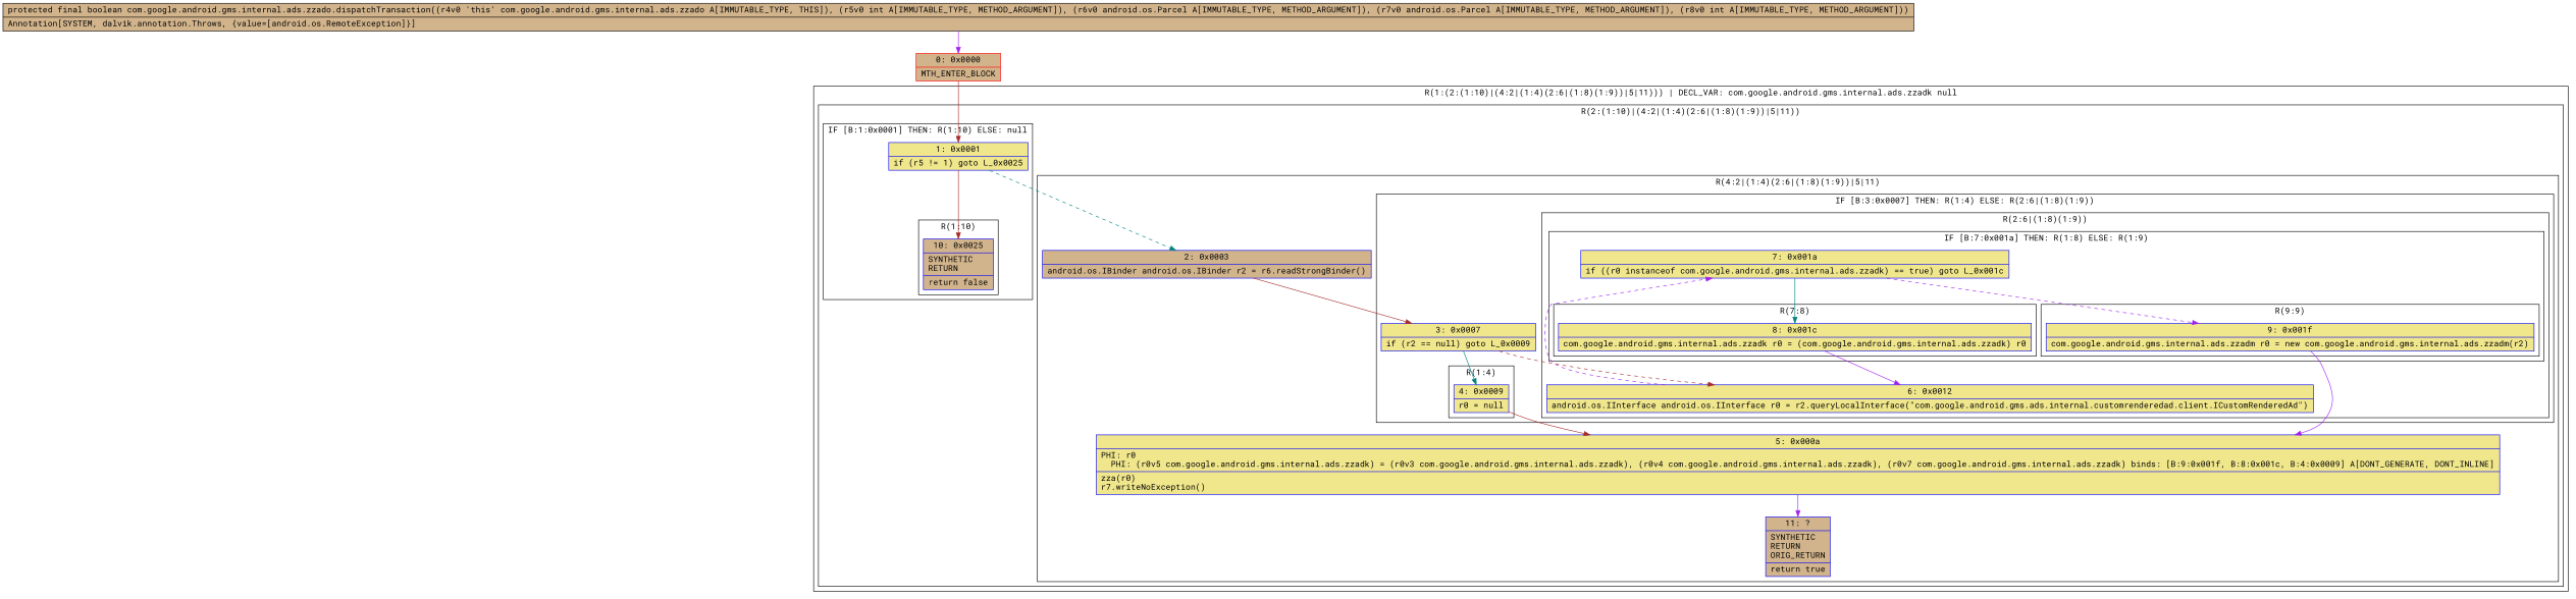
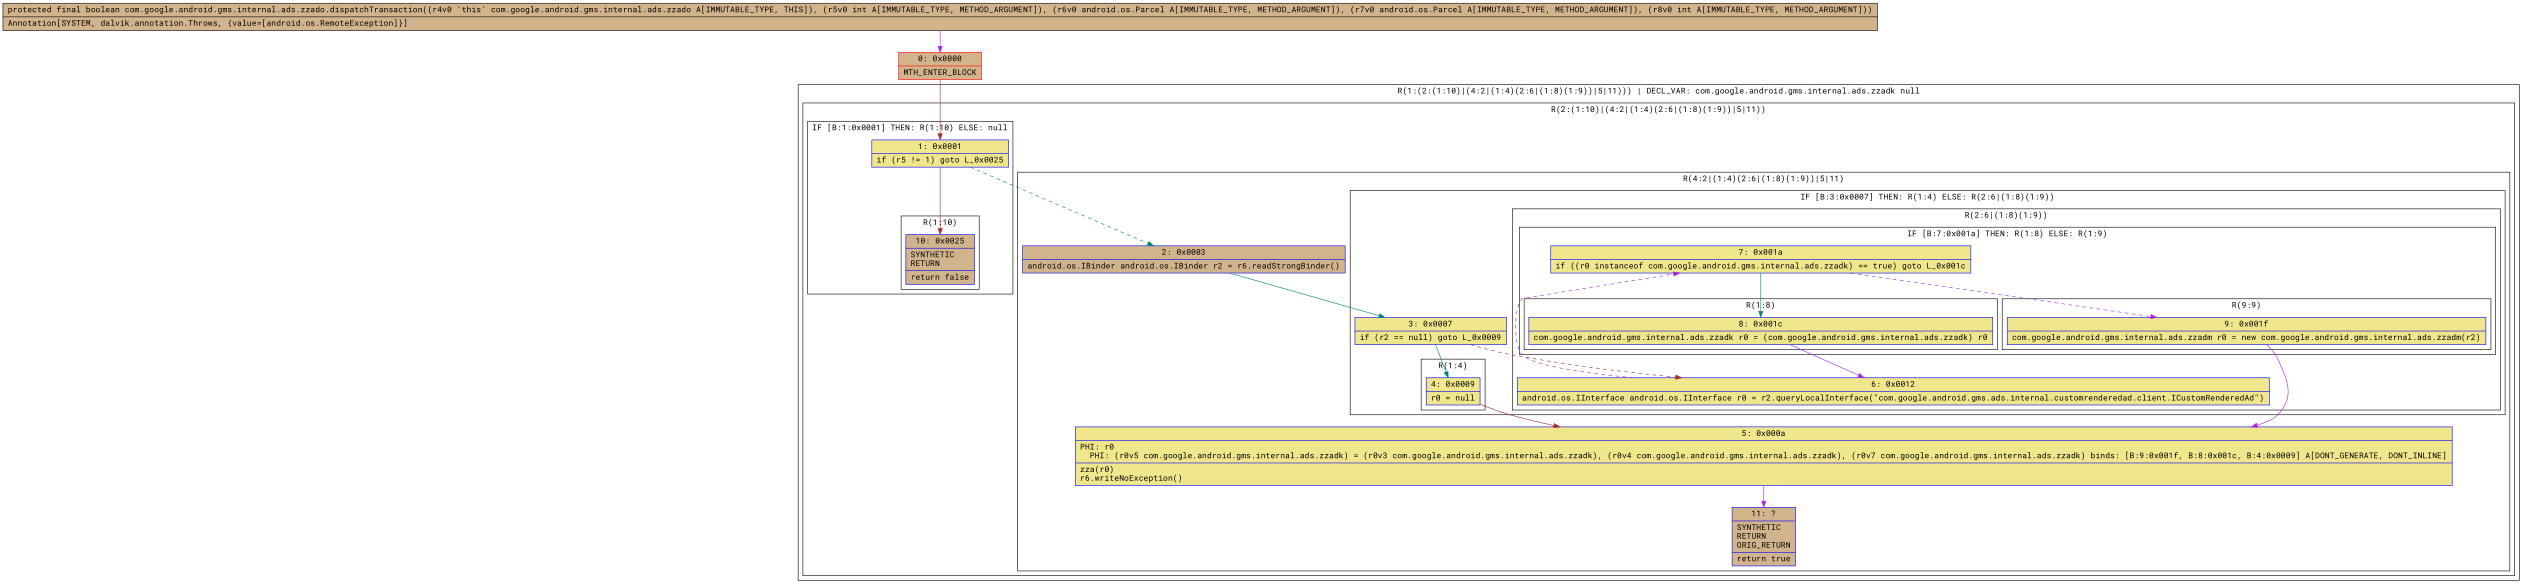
  digraph {
    fontname="Roboto Mono"
    node [color=blue fillcolor=khaki fontname="Roboto Mono" shape=record style=filled]
    edge [color=purple fontname="Roboto Mono"]
    n1 [fillcolor=tan label="{10\:\ 0x0025|SYNTHETIC\lRETURN\l|return false\l}"]
    n2 [label="{1\:\ 0x0001|if (r5 != 1) goto L_0x0025\l}"]
    n3 [label="{4\:\ 0x0009|r0 = null\l}"]
    n4 [label="{8\:\ 0x001c|com.google.android.gms.internal.ads.zzadk r0 = (com.google.android.gms.internal.ads.zzadk) r0\l}"]
    n5 [label="{9\:\ 0x001f|com.google.android.gms.internal.ads.zzadm r0 = new com.google.android.gms.internal.ads.zzadm(r2)\l}"]
    n6 [label="{7\:\ 0x001a|if ((r0 instanceof com.google.android.gms.internal.ads.zzadk) == true) goto L_0x001c\l}"]
    n7 [label="{6\:\ 0x0012|android.os.IInterface android.os.IInterface r0 = r2.queryLocalInterface(\"com.google.android.gms.ads.internal.customrenderedad.client.ICustomRenderedAd\")\l}"]
    n8 [label="{3\:\ 0x0007|if (r2 == null) goto L_0x0009\l}"]
    n9 [fillcolor=tan label="{2\:\ 0x0003|android.os.IBinder android.os.IBinder r2 = r6.readStrongBinder()\l}"]
-   n10 [label="{5\:\ 0x000a|PHI: r0 \l  PHI: (r0v5 com.google.android.gms.internal.ads.zzadk) = (r0v3 com.google.android.gms.internal.ads.zzadk), (r0v4 com.google.android.gms.internal.ads.zzadk), (r0v7 com.google.android.gms.internal.ads.zzadk) binds: [B:9:0x001f, B:8:0x001c, B:4:0x0009] A[DONT_GENERATE, DONT_INLINE]\l|zza(r0)\lr7.writeNoException()\l}"]
+   n10 [label="{5\:\ 0x000a|PHI: r0 \l  PHI: (r0v5 com.google.android.gms.internal.ads.zzadk) = (r0v3 com.google.android.gms.internal.ads.zzadk), (r0v4 com.google.android.gms.internal.ads.zzadk), (r0v7 com.google.android.gms.internal.ads.zzadk) binds: [B:9:0x001f, B:8:0x001c, B:4:0x0009] A[DONT_GENERATE, DONT_INLINE]\l|zza(r0)\lr6.writeNoException()\l}"]
    n11 [fillcolor=tan label="{11\:\ ?|SYNTHETIC\lRETURN\lORIG_RETURN\l|return true\l}"]
    n12 [color=red fillcolor=tan label="{0\:\ 0x0000|MTH_ENTER_BLOCK\l}"]
    n13 [fillcolor=tan label="{protected final boolean com.google.android.gms.internal.ads.zzado.dispatchTransaction((r4v0 'this' com.google.android.gms.internal.ads.zzado A[IMMUTABLE_TYPE, THIS]), (r5v0 int A[IMMUTABLE_TYPE, METHOD_ARGUMENT]), (r6v0 android.os.Parcel A[IMMUTABLE_TYPE, METHOD_ARGUMENT]), (r7v0 android.os.Parcel A[IMMUTABLE_TYPE, METHOD_ARGUMENT]), (r8v0 int A[IMMUTABLE_TYPE, METHOD_ARGUMENT]))  | Annotation[SYSTEM, dalvik.annotation.Throws, \{value=[android.os.RemoteException]\}]\l}" color=""]
    subgraph cluster_1 {
      label="R(1:(2:(1:10)|(4:2|(1:4)(2:6|(1:8)(1:9))|5|11))) | DECL_VAR: com.google.android.gms.internal.ads.zzadk null\l"
      subgraph cluster_2 {
        label="R(2:(1:10)|(4:2|(1:4)(2:6|(1:8)(1:9))|5|11))"
        subgraph cluster_3 {
          label="IF [B:1:0x0001] THEN: R(1:10) ELSE: null"
          n2
          subgraph cluster_4 {
            label="R(1:10)"
            n1
          }
        }
        subgraph cluster_5 {
          label="R(4:2|(1:4)(2:6|(1:8)(1:9))|5|11)"
          n9
          n10
          n11
          subgraph cluster_6 {
            label="IF [B:3:0x0007] THEN: R(1:4) ELSE: R(2:6|(1:8)(1:9))"
            n8
            subgraph cluster_7 {
              label="R(1:4)"
              n3
            }
            subgraph cluster_8 {
              label="R(2:6|(1:8)(1:9))"
              n7
              subgraph cluster_9 {
                label="IF [B:7:0x001a] THEN: R(1:8) ELSE: R(1:9)"
                n6
                subgraph cluster_10 {
-                 label="R(7:8)"
+                 label="R(1:8)"
                  n4
                }
                subgraph cluster_11 {
                  label="R(9:9)"
                  n5
                }
              }
            }
          }
        }
      }
    }
    n2 -> n1 [color=brown]
    n2 -> n9 [color=teal style=dashed]
    n3 -> n10 [color=brown]
    n4 -> n7
    n5 -> n10
    n6 -> n4 [color=teal]
    n6 -> n5 [style=dashed]
    n7 -> n6 [style=dashed]
    n8 -> n3 [color=teal]
    n8 -> n7 [color=brown style=dashed]
-   n9 -> n8 [color=brown]
+   n9 -> n8 [color=teal]
    n10 -> n11
    n12 -> n2 [color=brown]
    n13 -> n12
  }
